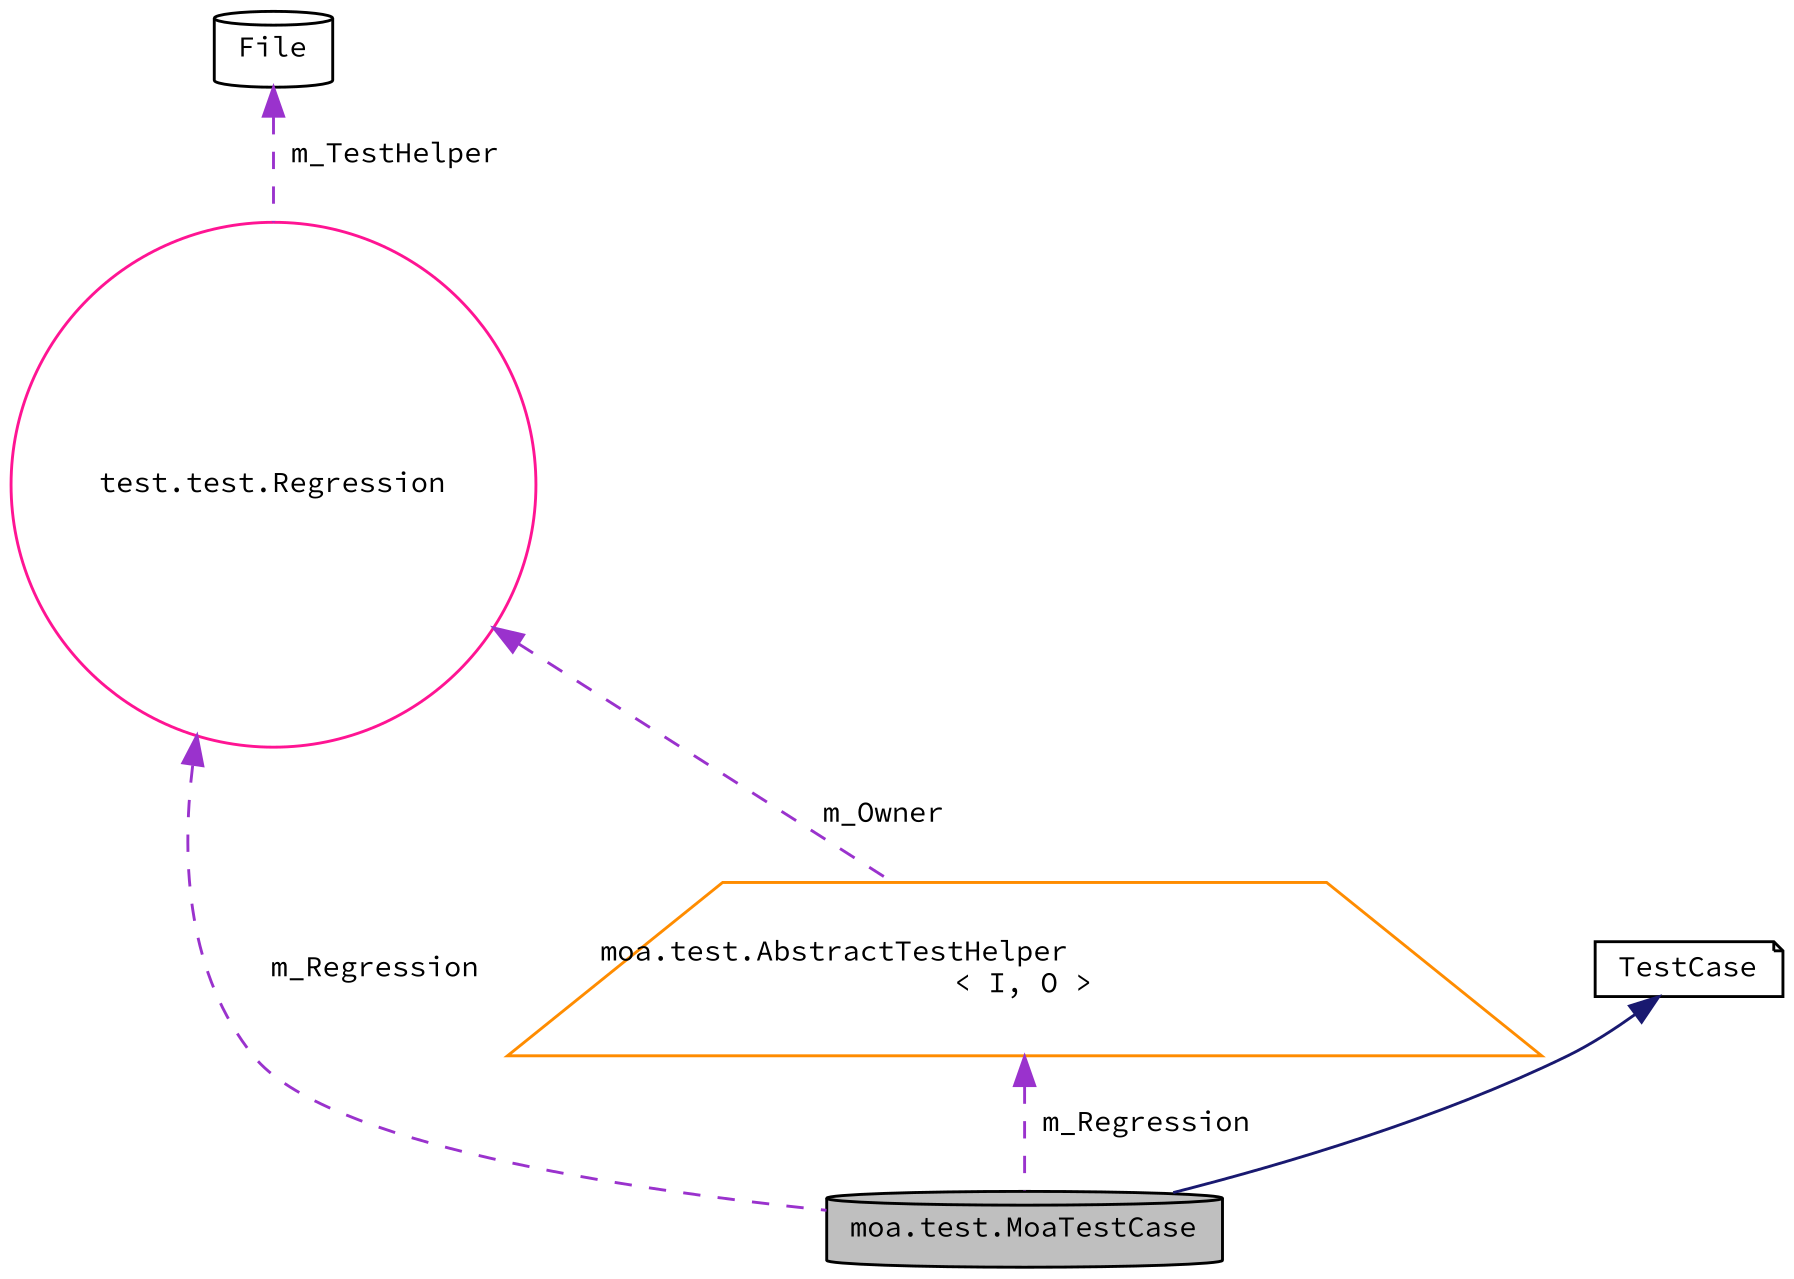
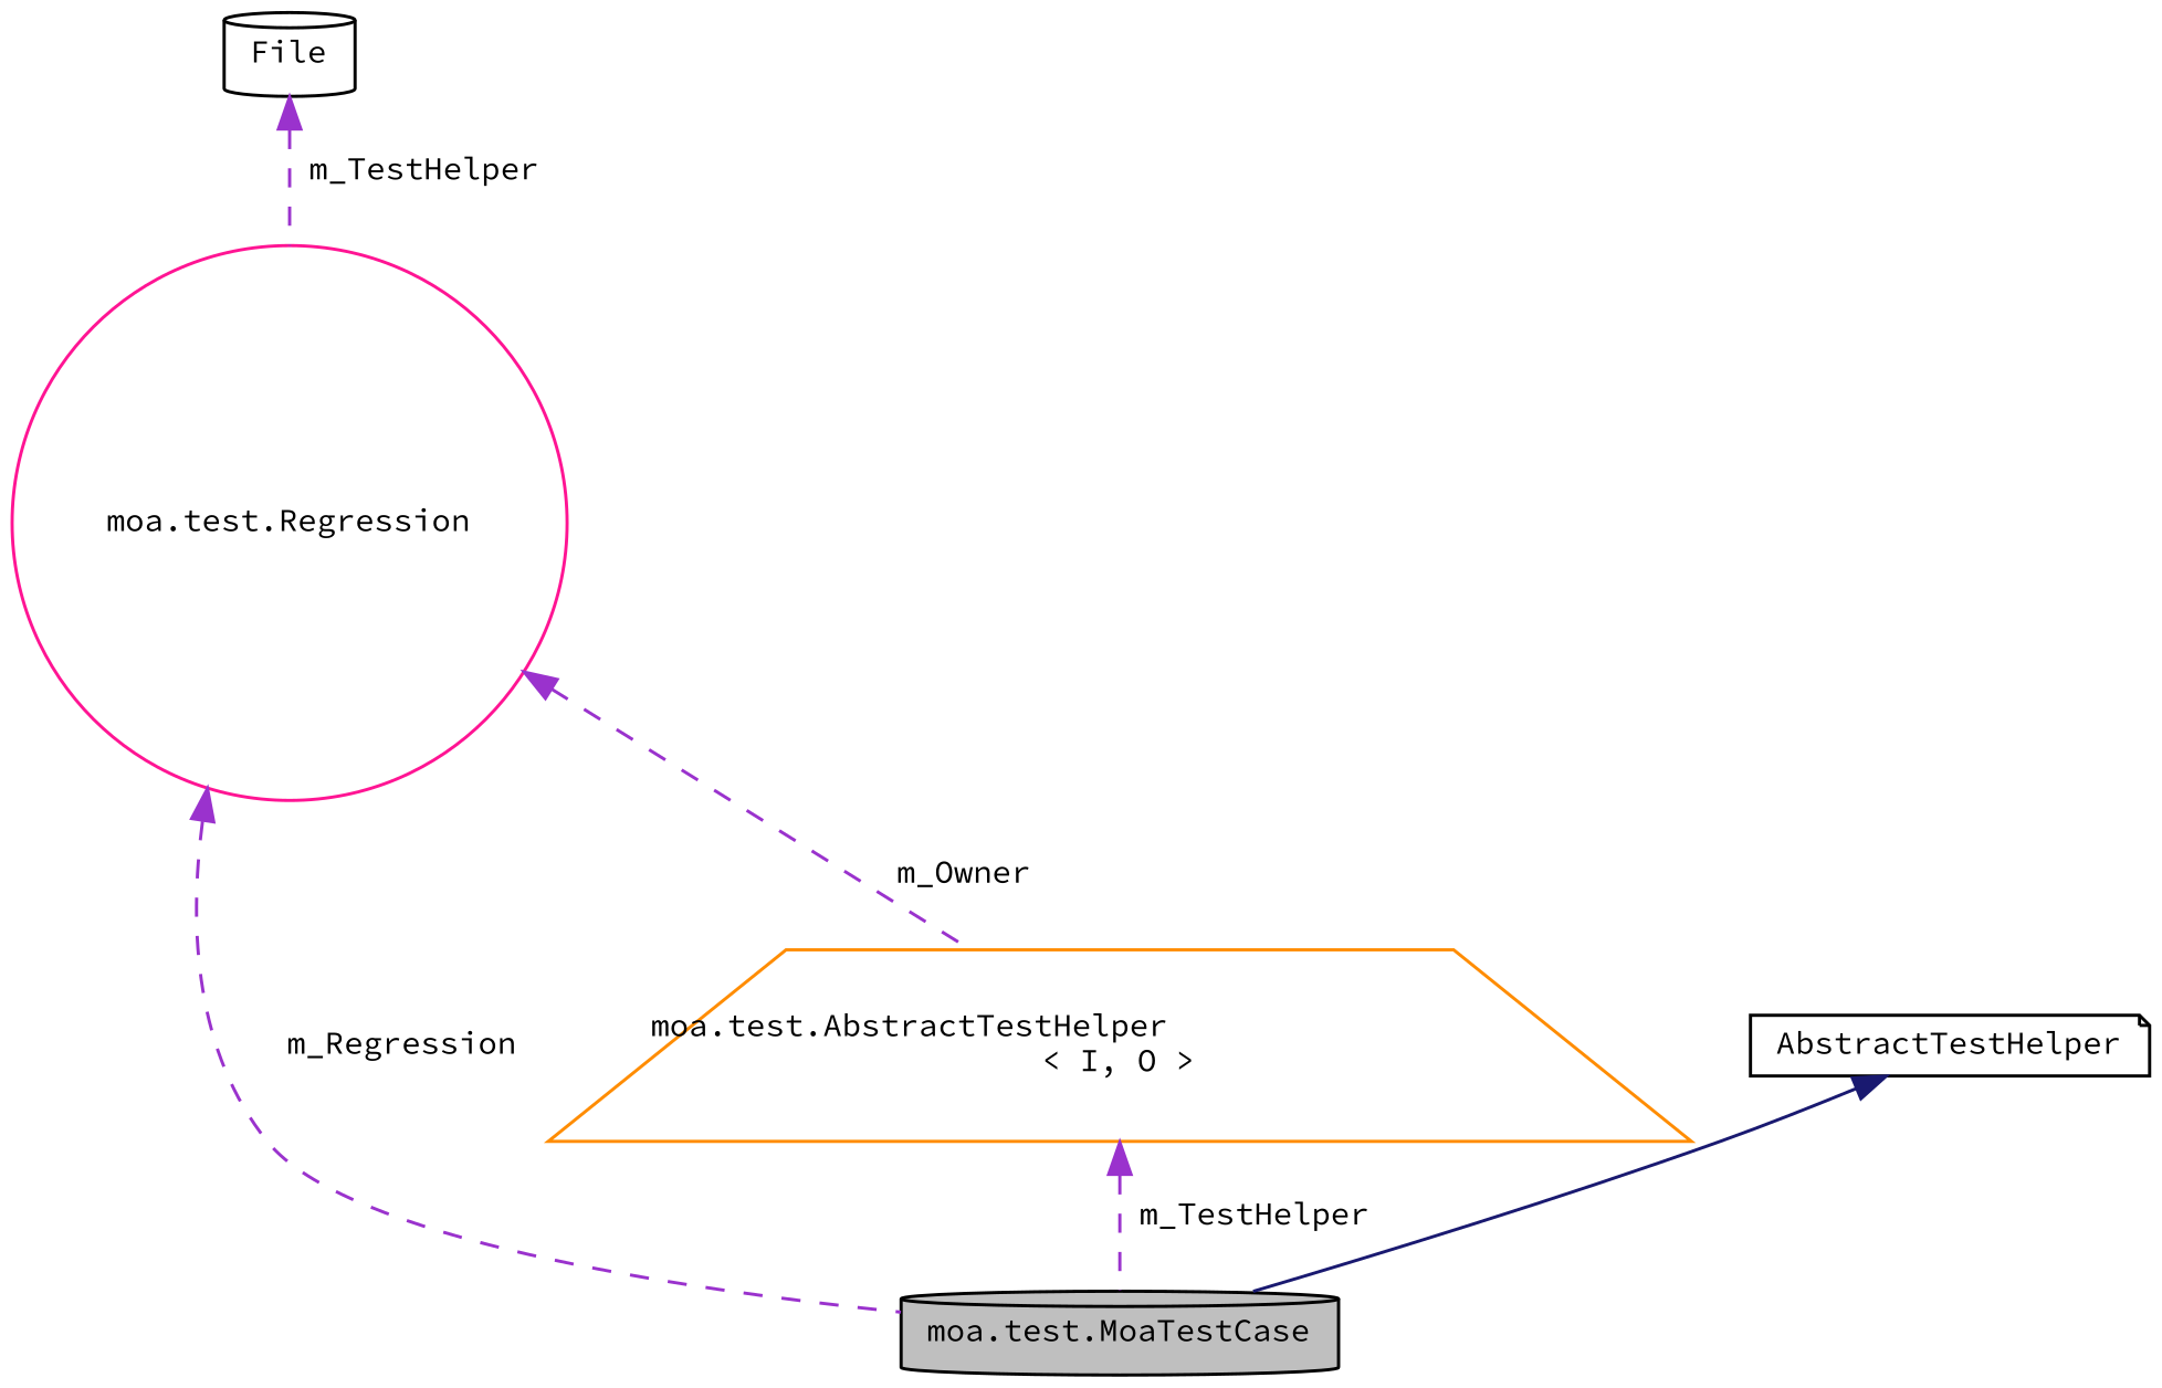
  digraph {
    fontname="Source Code Pro"
    node [color=black fillcolor=white fontname="Source Code Pro" fontsize=10 shape=cylinder style=filled]
    edge [color=darkorchid3 dir=back fontname="Source Code Pro" fontsize=10 labelfontname=Helvetica labelfontsize=10 style=dashed]
    n1 [fillcolor=grey75 fontcolor=black height=0.2 label="moa.test.MoaTestCase" width=0.4]
    n2 [color=darkorange height=0.2 label="moa.test.AbstractTestHelper\l\< I, O \>" shape=trapezium width=0.4]
-   n3 [height=0.2 label=TestCase shape=note width=0.4]
-   n4 [color=deeppink height=0.2 label="test.test.Regression" shape=circle width=0.4]
+   n3 [height=0.2 label=AbstractTestHelper shape=note width=0.4]
+   n4 [color=deeppink height=0.2 label="moa.test.Regression" shape=circle width=0.4]
    n5 [height=0.2 label=File width=0.4]
-   n2 -> n1 [label=" m_Regression"]
+   n2 -> n1 [label=" m_TestHelper"]
    n3 -> n1 [color=midnightblue style=solid]
    n4 -> n1 [label=" m_Regression"]
    n4 -> n2 [label=" m_Owner"]
    n5 -> n4 [label=" m_TestHelper"]
  }
